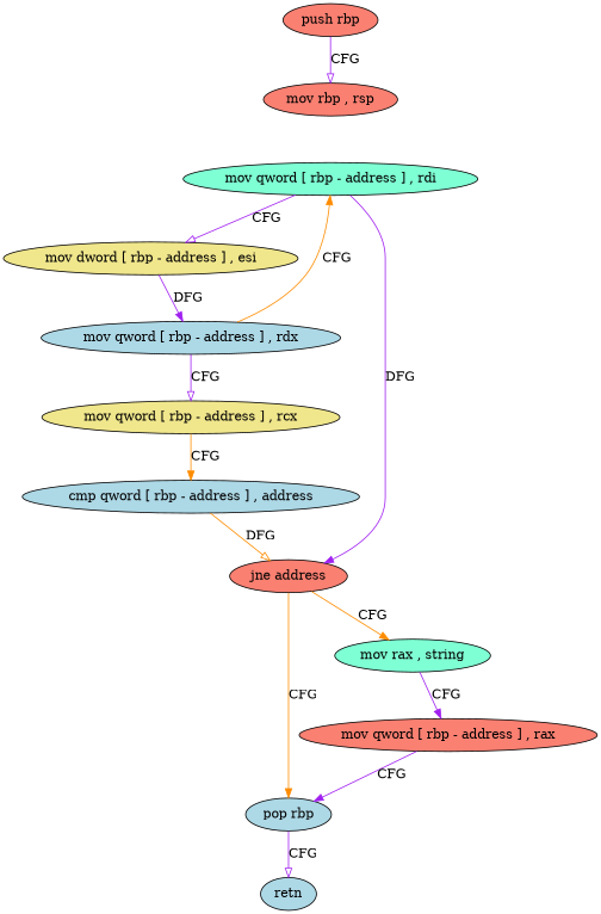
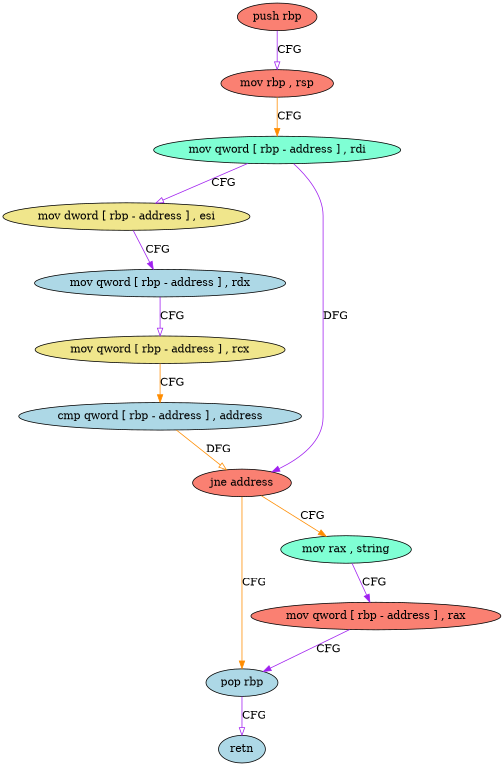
  digraph {
    node [fillcolor=salmon style=filled]
    edge [arrowhead=normal color=purple]
    n1 [label="push rbp"]
    n2 [label="mov rbp , rsp"]
    n3 [fillcolor=aquamarine label="mov qword [ rbp - address ] , rdi"]
    n4 [fillcolor=khaki label="mov dword [ rbp - address ] , esi"]
    n5 [label="jne address"]
    n6 [fillcolor=lightblue label="mov qword [ rbp - address ] , rdx"]
    n7 [fillcolor=lightblue label="pop rbp"]
    n8 [fillcolor=aquamarine label="mov rax , string"]
    n9 [fillcolor=khaki label="mov qword [ rbp - address ] , rcx"]
    n10 [fillcolor=lightblue label="cmp qword [ rbp - address ] , address"]
    n11 [fillcolor=lightblue label=retn]
    n12 [label="mov qword [ rbp - address ] , rax"]
    n1 -> n2 [arrowhead=onormal label=CFG]
-   n6 -> n3 [color=darkorange label=CFG]
+   n2 -> n3 [color=darkorange label=CFG]
    n3 -> n4 [arrowhead=onormal label=CFG]
    n3 -> n5 [label=DFG]
-   n4 -> n6 [label=DFG]
+   n4 -> n6 [label=CFG]
    n5 -> n7 [color=darkorange label=CFG]
    n5 -> n8 [color=darkorange label=CFG]
    n6 -> n9 [arrowhead=onormal label=CFG]
    n7 -> n11 [arrowhead=onormal label=CFG]
    n8 -> n12 [label=CFG]
    n9 -> n10 [color=darkorange label=CFG]
    n10 -> n5 [arrowhead=onormal color=darkorange label=DFG]
    n12 -> n7 [label=CFG]
  }
